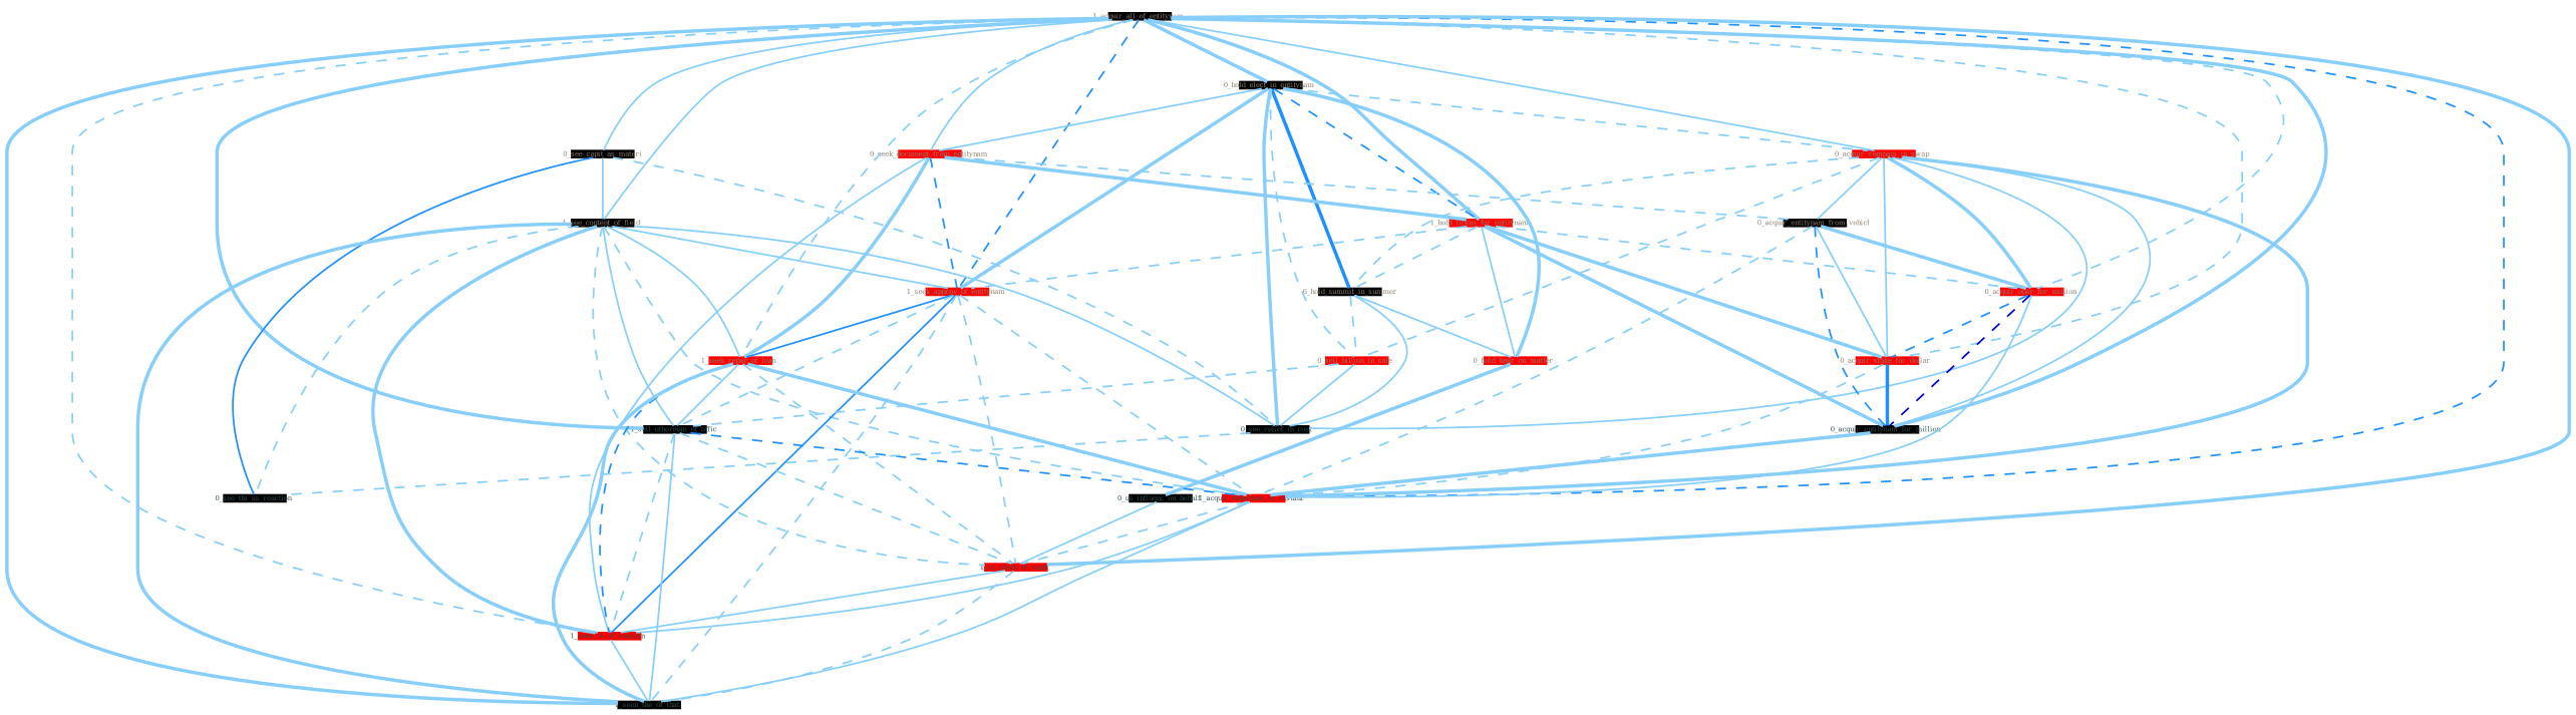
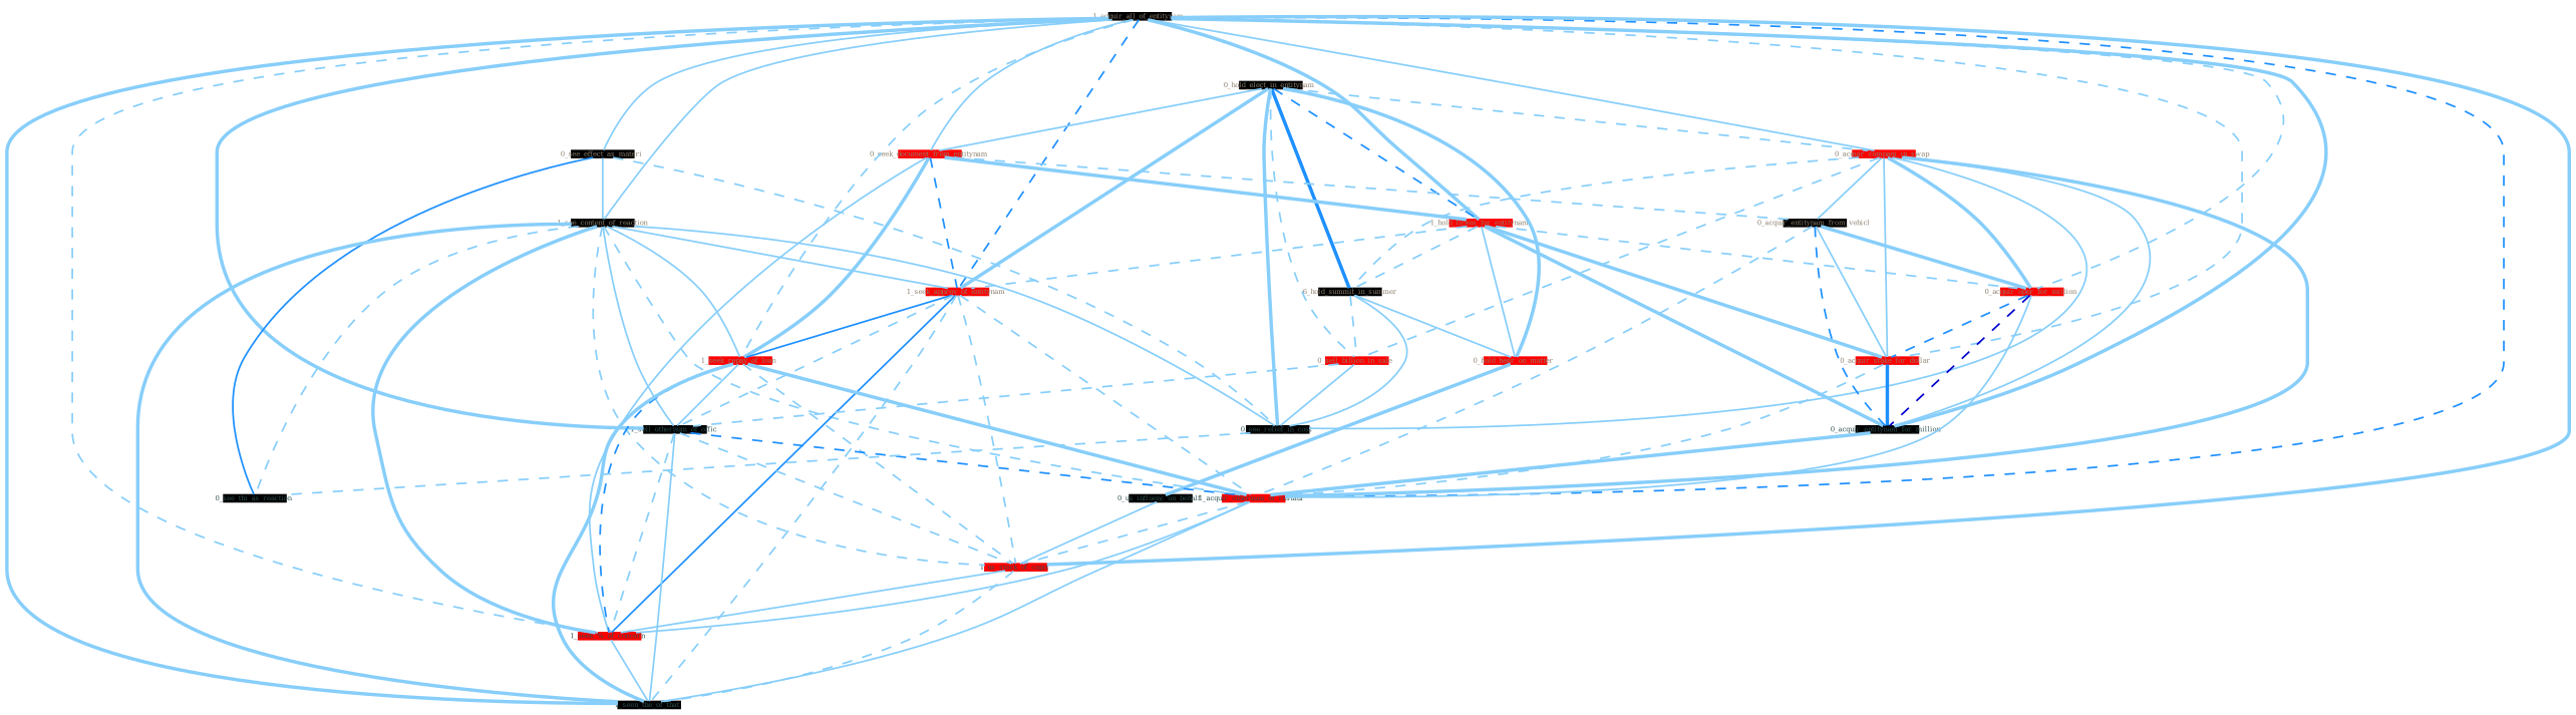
  graph {
    node [color=black fixedsize=true fontcolor="#8b7d6b" fontsize=4 shape=polygon style=filled]
    edge [color="#87cefa" style=dashed w=1]
    "1_acquir_all_of_entitynam " [height=.06 width=.5]
    "0_hold_elect_in_entitynam " [height=.06 width=.5]
    "0_acquir_compani_in_swap " [color=red height=.06 width=.5]
-   "0_see_effect_as_materi " [height=.06 width=.5 label="0_see_capit_as_materi"]
+   "0_see_effect_as_materi " [height=.06 width=.5]
    "0_seek_document_from_entitynam " [color=red height=.06 width=.5]
    "1_hold_licens_for_entitynam " [color=red height=.06 width=.5]
-   "1_see_content_of_field " [height=.06 width=.5]
+   "1_see_content_of_field " [height=.06 width=.5 label="1_see_content_of_reaction"]
    "0_acquir_entitynam_from_vehicl " [height=.06 width=.5]
    n9 [height=.06 label="6_hold_summit_in_summer" width=.5]
    "0_acquir_oper_for_million " [color=red height=.06 width=.5]
    "0_acquir_stake_for_dollar " [color=red height=.06 width=.5]
    "0_hold_hear_on_matter " [color=red height=.06 width=.5]
    "1_seek_approv_of_entitynam " [color=red height=.06 width=.5]
    "0_sell_billion_in_sale " [color=red height=.06 width=.5]
    "1_seek_repay_of_loan " [color=red height=.06 width=.5]
    "0_acquir_entitynam_for_million " [fontcolor="#2f4f4f" height=.06 width=.5]
    "1_sell_othernum_of_offic " [fontcolor="#2f4f4f" height=.06 width=.5]
    "1_acquir_othernum_of_restaur " [color=red fontcolor="#2f4f4f" height=.06 width=.5]
    "1_us_stock_of_capit " [color=red fontcolor="#2f4f4f" height=.06 width=.5]
    "1_seek_%_of_concern " [color=red fontcolor="#2f4f4f" height=.06 width=.5]
    "1_seen_the_of_that " [fontcolor="#2f4f4f" height=.06 width=.5]
    "0_see_relief_in_cost " [fontcolor="#2f4f4f" height=.06 width=.5]
    "0_see_thi_as_reaction " [fontcolor="#2f4f4f" height=.06 width=.5]
    "0_us_influenc_on_behalf " [fontcolor="#2f4f4f" height=.06 width=.5]
    subgraph sub_1 {
      "1_acquir_all_of_entitynam "
      "0_hold_elect_in_entitynam "
      "0_acquir_compani_in_swap "
      "0_see_effect_as_materi "
      "0_seek_document_from_entitynam "
      "1_hold_licens_for_entitynam "
      "1_see_content_of_field "
      "0_acquir_entitynam_from_vehicl "
      n9
      "0_acquir_oper_for_million "
      "0_acquir_stake_for_dollar "
      "0_hold_hear_on_matter "
      "1_seek_approv_of_entitynam "
      "0_sell_billion_in_sale "
      "1_seek_repay_of_loan "
    }
    subgraph sub_2 {
    }
-   "1_acquir_all_of_entitynam " -- "0_hold_elect_in_entitynam " [style=bold]
    "1_acquir_all_of_entitynam " -- "0_acquir_compani_in_swap " [style=solid]
    "1_acquir_all_of_entitynam " -- "0_see_effect_as_materi " [style=solid]
    "1_acquir_all_of_entitynam " -- "0_seek_document_from_entitynam " [style=solid]
    "1_acquir_all_of_entitynam " -- "1_hold_licens_for_entitynam " [style=bold]
    "1_acquir_all_of_entitynam " -- "1_see_content_of_field " [style=solid]
    "1_acquir_all_of_entitynam " -- "0_acquir_oper_for_million "
    "1_acquir_all_of_entitynam " -- "0_acquir_stake_for_dollar "
    "1_acquir_all_of_entitynam " -- "1_seek_approv_of_entitynam " [color="#1e90ff" w=2]
    "1_acquir_all_of_entitynam " -- "1_seek_repay_of_loan "
    "1_acquir_all_of_entitynam " -- "0_acquir_entitynam_for_million " [style=bold]
    "1_acquir_all_of_entitynam " -- "1_sell_othernum_of_offic " [style=bold]
    "1_acquir_all_of_entitynam " -- "1_acquir_othernum_of_restaur " [color="#1e90ff" w=2]
    "1_acquir_all_of_entitynam " -- "1_us_stock_of_capit " [style=bold]
    "1_acquir_all_of_entitynam " -- "1_seek_%_of_concern "
    "1_acquir_all_of_entitynam " -- "1_seen_the_of_that " [style=bold]
    "0_hold_elect_in_entitynam " -- "0_acquir_compani_in_swap "
    "0_hold_elect_in_entitynam " -- "0_seek_document_from_entitynam " [style=solid]
    "0_hold_elect_in_entitynam " -- "1_hold_licens_for_entitynam " [color="#1e90ff" w=2]
    "0_hold_elect_in_entitynam " -- n9 [color="#1e90ff" style=bold w=2]
    "0_hold_elect_in_entitynam " -- "0_hold_hear_on_matter " [style=bold]
    "0_hold_elect_in_entitynam " -- "1_seek_approv_of_entitynam " [style=bold]
    "0_hold_elect_in_entitynam " -- "0_sell_billion_in_sale "
    "0_hold_elect_in_entitynam " -- "0_see_relief_in_cost " [style=bold]
    "0_acquir_compani_in_swap " -- "0_acquir_entitynam_from_vehicl " [style=solid]
    "0_acquir_compani_in_swap " -- n9
    "0_acquir_compani_in_swap " -- "0_acquir_oper_for_million " [style=bold]
    "0_acquir_compani_in_swap " -- "0_acquir_stake_for_dollar " [style=solid]
    "0_acquir_compani_in_swap " -- "0_sell_billion_in_sale "
    "0_acquir_compani_in_swap " -- "0_acquir_entitynam_for_million " [style=solid]
    "0_acquir_compani_in_swap " -- "1_acquir_othernum_of_restaur " [style=bold]
    "0_acquir_compani_in_swap " -- "0_see_relief_in_cost " [style=solid]
    "0_see_effect_as_materi " -- "1_see_content_of_field " [style=solid]
    "0_see_effect_as_materi " -- "0_see_relief_in_cost "
    "0_see_effect_as_materi " -- "0_see_thi_as_reaction " [color="#1e90ff" style=solid w=2]
    "0_seek_document_from_entitynam " -- "1_hold_licens_for_entitynam " [style=bold]
    "0_seek_document_from_entitynam " -- "0_acquir_entitynam_from_vehicl "
    "0_seek_document_from_entitynam " -- "1_seek_approv_of_entitynam " [color="#1e90ff" w=2]
    "0_seek_document_from_entitynam " -- "1_seek_repay_of_loan " [style=bold]
    "0_seek_document_from_entitynam " -- "1_seek_%_of_concern " [style=solid]
    "1_hold_licens_for_entitynam " -- n9
    "1_hold_licens_for_entitynam " -- "0_acquir_oper_for_million "
    "1_hold_licens_for_entitynam " -- "0_acquir_stake_for_dollar " [style=bold]
    "1_hold_licens_for_entitynam " -- "0_hold_hear_on_matter " [style=solid]
    "1_hold_licens_for_entitynam " -- "1_seek_approv_of_entitynam "
    "1_hold_licens_for_entitynam " -- "0_acquir_entitynam_for_million " [style=bold]
    "1_see_content_of_field " -- "1_seek_approv_of_entitynam " [style=solid]
    "1_see_content_of_field " -- "1_seek_repay_of_loan " [style=solid]
    "1_see_content_of_field " -- "1_sell_othernum_of_offic " [style=solid]
    "1_see_content_of_field " -- "1_acquir_othernum_of_restaur "
    "1_see_content_of_field " -- "1_us_stock_of_capit "
    "1_see_content_of_field " -- "1_seek_%_of_concern " [style=bold]
    "1_see_content_of_field " -- "1_seen_the_of_that " [style=bold]
    "1_see_content_of_field " -- "0_see_relief_in_cost " [style=solid]
    "1_see_content_of_field " -- "0_see_thi_as_reaction "
    "0_acquir_entitynam_from_vehicl " -- "0_acquir_oper_for_million " [style=bold]
    "0_acquir_entitynam_from_vehicl " -- "0_acquir_stake_for_dollar " [style=solid]
    "0_acquir_entitynam_from_vehicl " -- "0_acquir_entitynam_for_million " [color="#1e90ff" w=2]
    "0_acquir_entitynam_from_vehicl " -- "1_acquir_othernum_of_restaur "
    n9 -- "0_hold_hear_on_matter " [style=solid]
    n9 -- "0_sell_billion_in_sale "
    n9 -- "0_see_relief_in_cost " [style=solid]
    "0_acquir_oper_for_million " -- "0_acquir_stake_for_dollar " [color="#1e90ff" w=2]
    "0_acquir_oper_for_million " -- "0_acquir_entitynam_for_million " [color="#0000cd" w=3]
    "0_acquir_oper_for_million " -- "1_acquir_othernum_of_restaur " [style=solid]
    "0_acquir_stake_for_dollar " -- "0_acquir_entitynam_for_million " [color="#1e90ff" style=bold w=2]
    "0_acquir_stake_for_dollar " -- "1_acquir_othernum_of_restaur "
    "0_hold_hear_on_matter " -- "0_us_influenc_on_behalf " [style=bold]
    "1_seek_approv_of_entitynam " -- "1_seek_repay_of_loan " [color="#1e90ff" style=solid w=2]
    "1_seek_approv_of_entitynam " -- "1_sell_othernum_of_offic "
    "1_seek_approv_of_entitynam " -- "1_acquir_othernum_of_restaur "
    "1_seek_approv_of_entitynam " -- "1_us_stock_of_capit "
    "1_seek_approv_of_entitynam " -- "1_seek_%_of_concern " [color="#1e90ff" style=solid w=2]
    "1_seek_approv_of_entitynam " -- "1_seen_the_of_that "
    "0_sell_billion_in_sale " -- "1_sell_othernum_of_offic "
    "0_sell_billion_in_sale " -- "0_see_relief_in_cost " [style=solid]
    "1_seek_repay_of_loan " -- "1_sell_othernum_of_offic " [style=solid]
    "1_seek_repay_of_loan " -- "1_acquir_othernum_of_restaur " [style=bold]
    "1_seek_repay_of_loan " -- "1_us_stock_of_capit "
    "1_seek_repay_of_loan " -- "1_seek_%_of_concern " [color="#1e90ff" w=2]
    "1_seek_repay_of_loan " -- "1_seen_the_of_that " [style=bold]
    "0_acquir_entitynam_for_million " -- "1_acquir_othernum_of_restaur " [style=bold]
    "1_sell_othernum_of_offic " -- "1_acquir_othernum_of_restaur " [color="#1e90ff" w=2]
    "1_sell_othernum_of_offic " -- "1_us_stock_of_capit "
    "1_sell_othernum_of_offic " -- "1_seek_%_of_concern "
    "1_sell_othernum_of_offic " -- "1_seen_the_of_that " [style=solid]
    "1_acquir_othernum_of_restaur " -- "1_us_stock_of_capit "
    "1_acquir_othernum_of_restaur " -- "1_seek_%_of_concern " [style=solid]
    "1_acquir_othernum_of_restaur " -- "1_seen_the_of_that " [style=solid]
    "1_us_stock_of_capit " -- "1_seek_%_of_concern " [style=solid]
    "1_us_stock_of_capit " -- "1_seen_the_of_that "
    "1_seek_%_of_concern " -- "1_seen_the_of_that " [style=solid]
    "0_see_relief_in_cost " -- "0_see_thi_as_reaction "
    "0_us_influenc_on_behalf " -- "1_us_stock_of_capit " [style=solid]
  }
